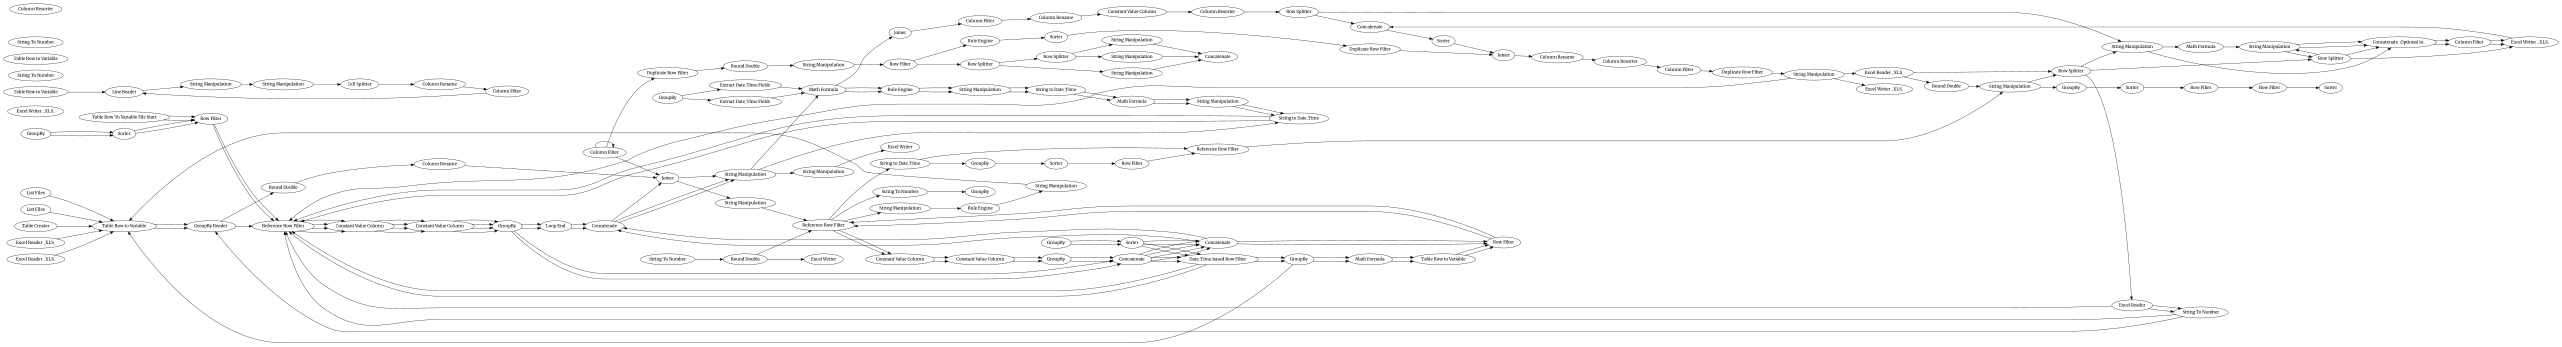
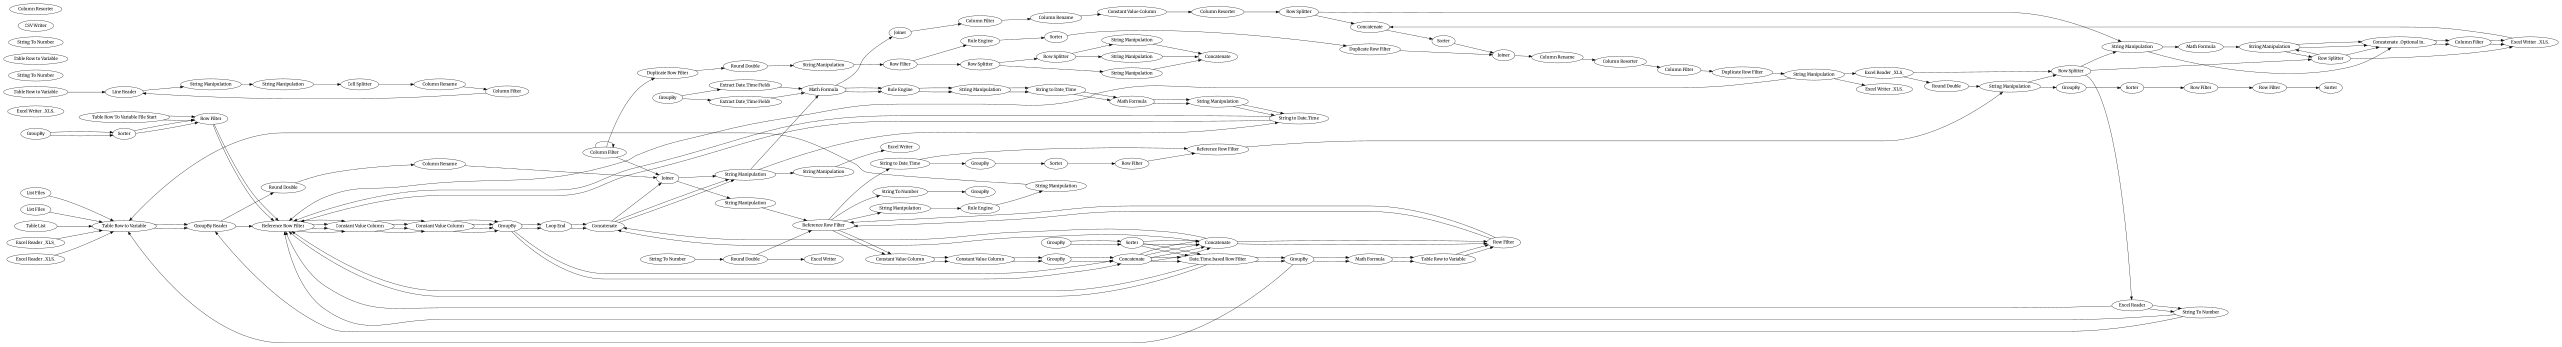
  digraph {
    fontname=Merriweather
    rankdir=LR
    node [fontname=Merriweather]
    edge [fontname=Merriweather]
    n1 [label="List Files"]
    n2 [label="Table Row to Variable"]
    n3 [label="GroupBy Reader"]
    n4 [label="Reference Row Filter"]
    n5 [label="Round Double"]
    n6 [label="Constant Value Column"]
    n7 [label="Column Rename"]
    n8 [label="Excel Writer"]
    n9 [label="List Files"]
    n10 [label=Joiner]
    n11 [label="String Manipulation"]
    n12 [label="String Manipulation"]
    n13 [label="String to Date_Time"]
    n14 [label="Math Formula"]
    n15 [label="String Manipulation"]
    n16 [label="Reference Row Filter"]
-   n17 [label="Table Creator"]
+   n17 [label="Table List"]
    n18 [label=GroupBy]
    n19 [label="Math Formula"]
    n20 [label="Table Row to Variable"]
    n21 [label="Excel Reader _XLS_"]
    n22 [label="Excel Writer _XLS_"]
    n23 [label="Excel Writer _XLS_"]
    n24 [label="Table Row to Variable"]
    n25 [label="Line Reader"]
    n26 [label="String Manipulation"]
    n27 [label="String Manipulation"]
    n28 [label="Rule Engine"]
    n29 [label="String Manipulation"]
    n30 [label="Constant Value Column"]
    n31 [label="String to Date_Time"]
    n32 [label="String To Number"]
    n33 [label="Constant Value Column"]
    n34 [label=GroupBy]
    n35 [label="Reference Row Filter"]
    n36 [label=GroupBy]
    n37 [label=Joiner]
    n38 [label="Rule Engine"]
    n39 [label="Column Filter"]
    n40 [label="String Manipulation"]
    n41 [label="Column Rename"]
    n42 [label="Constant Value Column"]
    n43 [label="Column Resorter"]
    n44 [label="Row Splitter"]
    n45 [label=Concatenate]
    n46 [label="String Manipulation"]
    n47 [label=GroupBy]
    n48 [label=Sorter]
    n49 [label="Row Filter"]
    n50 [label="Row Filter"]
    n51 [label=Sorter]
    n52 [label="Math Formula"]
    n53 [label="String Manipulation"]
    n54 [label="Row Splitter"]
    n55 [label="Concatenate _Optional in_"]
    n56 [label=Sorter]
    n57 [label=Joiner]
    n58 [label="Column Rename"]
    n59 [label="String To Number"]
    n60 [label="Excel Reader _XLS_"]
    n61 [label="Row Splitter"]
    n62 [label="Round Double"]
    n63 [label="Excel Reader"]
    n64 [label="String Manipulation"]
    n65 [label="Excel Writer _XLS_"]
    n66 [label="String To Number"]
    n67 [label="Column Filter"]
    n68 [label=GroupBy]
    n69 [label=Sorter]
    n70 [label="Row Filter"]
    n71 [label="Table Row To Variable File Start"]
    n72 [label="Constant Value Column"]
    n73 [label=GroupBy]
    n74 [label="Loop End"]
    n75 [label=Concatenate]
    n76 [label=Concatenate]
    n77 [label="Date_Time_based Row Filter"]
    n78 [label=Concatenate]
    n79 [label=GroupBy]
    n80 [label=Sorter]
    n81 [label="Row Filter"]
    n82 [label=GroupBy]
    n83 [label="Extract Date_Time Fields"]
    n84 [label="Extract Date_Time Fields"]
    n85 [label="String to Date_Time"]
    n86 [label="Math Formula"]
    n87 [label="String Manipulation"]
    n88 [label="Table Row to Variable"]
    n89 [label=GroupBy]
    n90 [label=Sorter]
    n91 [label="Row Filter"]
    n92 [label="String Manipulation"]
    n93 [label="Cell Splitter"]
    n94 [label="Column Rename"]
    n95 [label="Column Filter"]
    n96 [label="String To Number"]
    n97 [label="Column Filter"]
    n98 [label="Duplicate Row Filter"]
    n99 [label="Round Double"]
    n100 [label="String Manipulation"]
    n101 [label="Row Filter"]
    n102 [label="Row Splitter"]
    n103 [label="Rule Engine"]
    n104 [label="String Manipulation"]
    n105 [label="Row Splitter"]
    n106 [label=Sorter]
    n107 [label=Concatenate]
    n108 [label="String Manipulation"]
    n109 [label="String Manipulation"]
    n110 [label="Column Resorter"]
    n111 [label="Duplicate Row Filter"]
    n112 [label="Round Double"]
    n113 [label="Excel Writer"]
    n114 [label="Column Filter"]
    n115 [label="Duplicate Row Filter"]
    n116 [label="String Manipulation"]
    n117 [label="String To Number"]
    n118 [label="Excel Reader _XLS_"]
+   n119 [label="CSV Writer"]
    n120 [label="Column Resorter"]
    n1 -> n2
    n2 -> n3
    n2 -> n3
    n3 -> n4
    n3 -> n5
    n4 -> n6
    n4 -> n6
    n4 -> n6
    n4 -> n6
    n5 -> n7
    n6 -> n72
    n6 -> n72
    n6 -> n72
    n6 -> n72
    n7 -> n10
    n9 -> n2
    n10 -> n11
    n10 -> n12
    n11 -> n13
    n11 -> n14
    n11 -> n15
    n12 -> n16
    n13 -> n4
    n13 -> n4
    n14 -> n37
    n14 -> n38
    n14 -> n38
    n15 -> n8
    n16 -> n27
    n16 -> n30
    n16 -> n30
    n16 -> n31
    n16 -> n32
    n17 -> n2
    n18 -> n2
    n18 -> n19
    n18 -> n19
    n19 -> n20
    n19 -> n20
    n20 -> n81
    n20 -> n81
    n21 -> n2
    n24 -> n25
    n25 -> n26
    n26 -> n92
    n27 -> n28
    n28 -> n29
    n29 -> n2
    n30 -> n33
    n30 -> n33
    n31 -> n34
    n31 -> n35
    n32 -> n36
    n33 -> n89
    n33 -> n89
    n34 -> n90
    n35 -> n64
    n37 -> n39
    n38 -> n40
    n38 -> n40
    n39 -> n41
    n40 -> n85
    n40 -> n85
    n41 -> n42
    n42 -> n43
    n43 -> n44
    n44 -> n45
    n44 -> n46
    n45 -> n56
    n46 -> n52
    n46 -> n55
    n47 -> n48
    n48 -> n49
    n49 -> n50
    n50 -> n51
    n52 -> n53
    n53 -> n54
    n53 -> n55
    n53 -> n55
    n54 -> n53
    n54 -> n55
    n54 -> n65
    n55 -> n67
    n55 -> n67
    n56 -> n57
    n57 -> n58
    n58 -> n110
    n60 -> n61
    n60 -> n62
    n61 -> n46
    n61 -> n54
    n61 -> n63
    n62 -> n64
    n63 -> n4
    n63 -> n66
    n63 -> n66
    n64 -> n47
    n64 -> n61
    n65 -> n45
    n66 -> n3
    n66 -> n4
    n67 -> n65
    n67 -> n65
    n68 -> n69
    n68 -> n69
    n69 -> n70
    n69 -> n70
    n70 -> n4
    n70 -> n4
    n71 -> n70
    n71 -> n70
    n72 -> n73
    n72 -> n73
    n72 -> n73
    n72 -> n73
    n73 -> n74
    n73 -> n74
    n73 -> n75
    n73 -> n75
    n74 -> n76
    n74 -> n76
    n75 -> n77
    n75 -> n77
    n75 -> n78
    n75 -> n78
    n75 -> n78
    n75 -> n78
    n76 -> n10
    n76 -> n11
    n76 -> n11
    n77 -> n4
    n77 -> n4
    n77 -> n18
    n77 -> n18
    n78 -> n76
    n78 -> n76
    n78 -> n81
    n78 -> n81
    n79 -> n80
    n79 -> n80
    n80 -> n77
    n80 -> n77
    n80 -> n78
    n80 -> n78
    n81 -> n16
    n81 -> n16
    n82 -> n83
    n82 -> n84
    n83 -> n14
    n84 -> n14
    n85 -> n86
    n85 -> n86
    n86 -> n87
    n86 -> n87
    n87 -> n13
    n87 -> n13
    n89 -> n75
    n89 -> n75
    n90 -> n91
    n91 -> n35
    n92 -> n93
    n93 -> n94
    n94 -> n95
    n95 -> n25
    n97 -> n10
    n97 -> n97
    n97 -> n98
    n98 -> n99
    n99 -> n100
    n100 -> n101
    n101 -> n102
    n101 -> n103
    n102 -> n104
    n102 -> n105
    n103 -> n106
    n104 -> n107
    n105 -> n108
    n105 -> n109
    n106 -> n111
    n108 -> n107
    n109 -> n107
    n110 -> n114
    n111 -> n57
    n112 -> n16
    n112 -> n113
    n114 -> n115
    n115 -> n116
    n116 -> n4
    n116 -> n23
    n116 -> n60
    n117 -> n112
    n118 -> n2
  }
